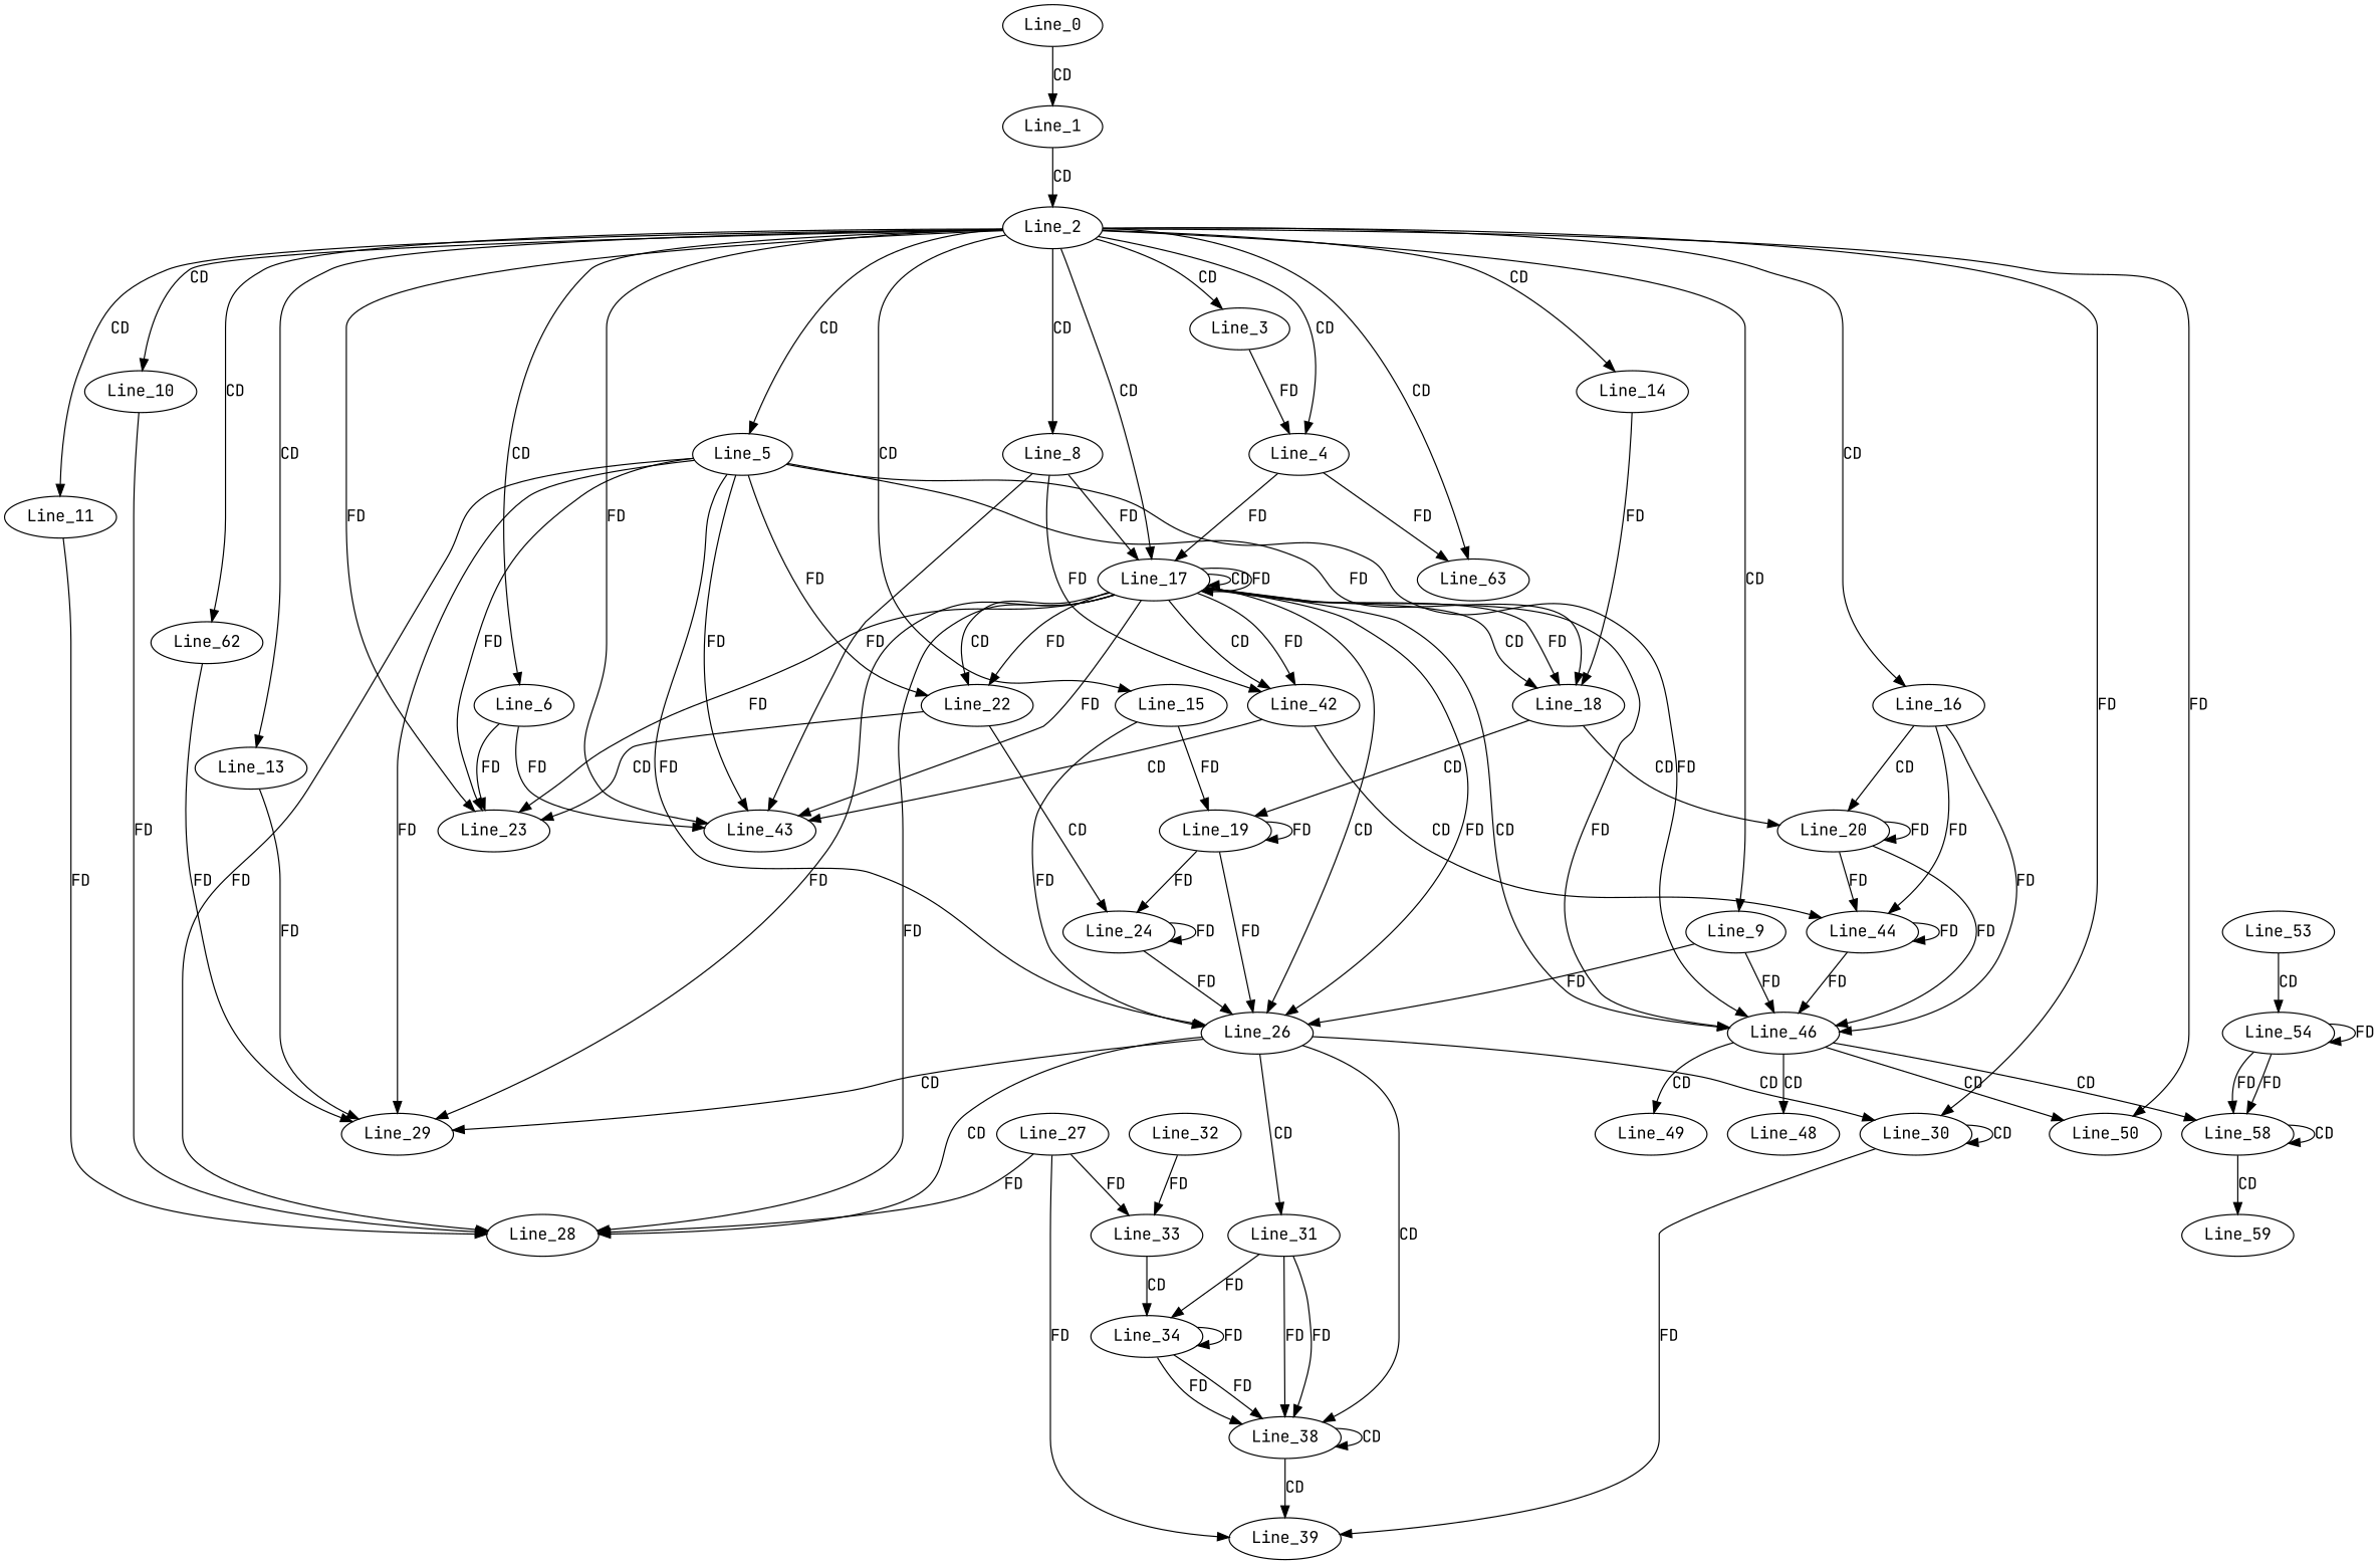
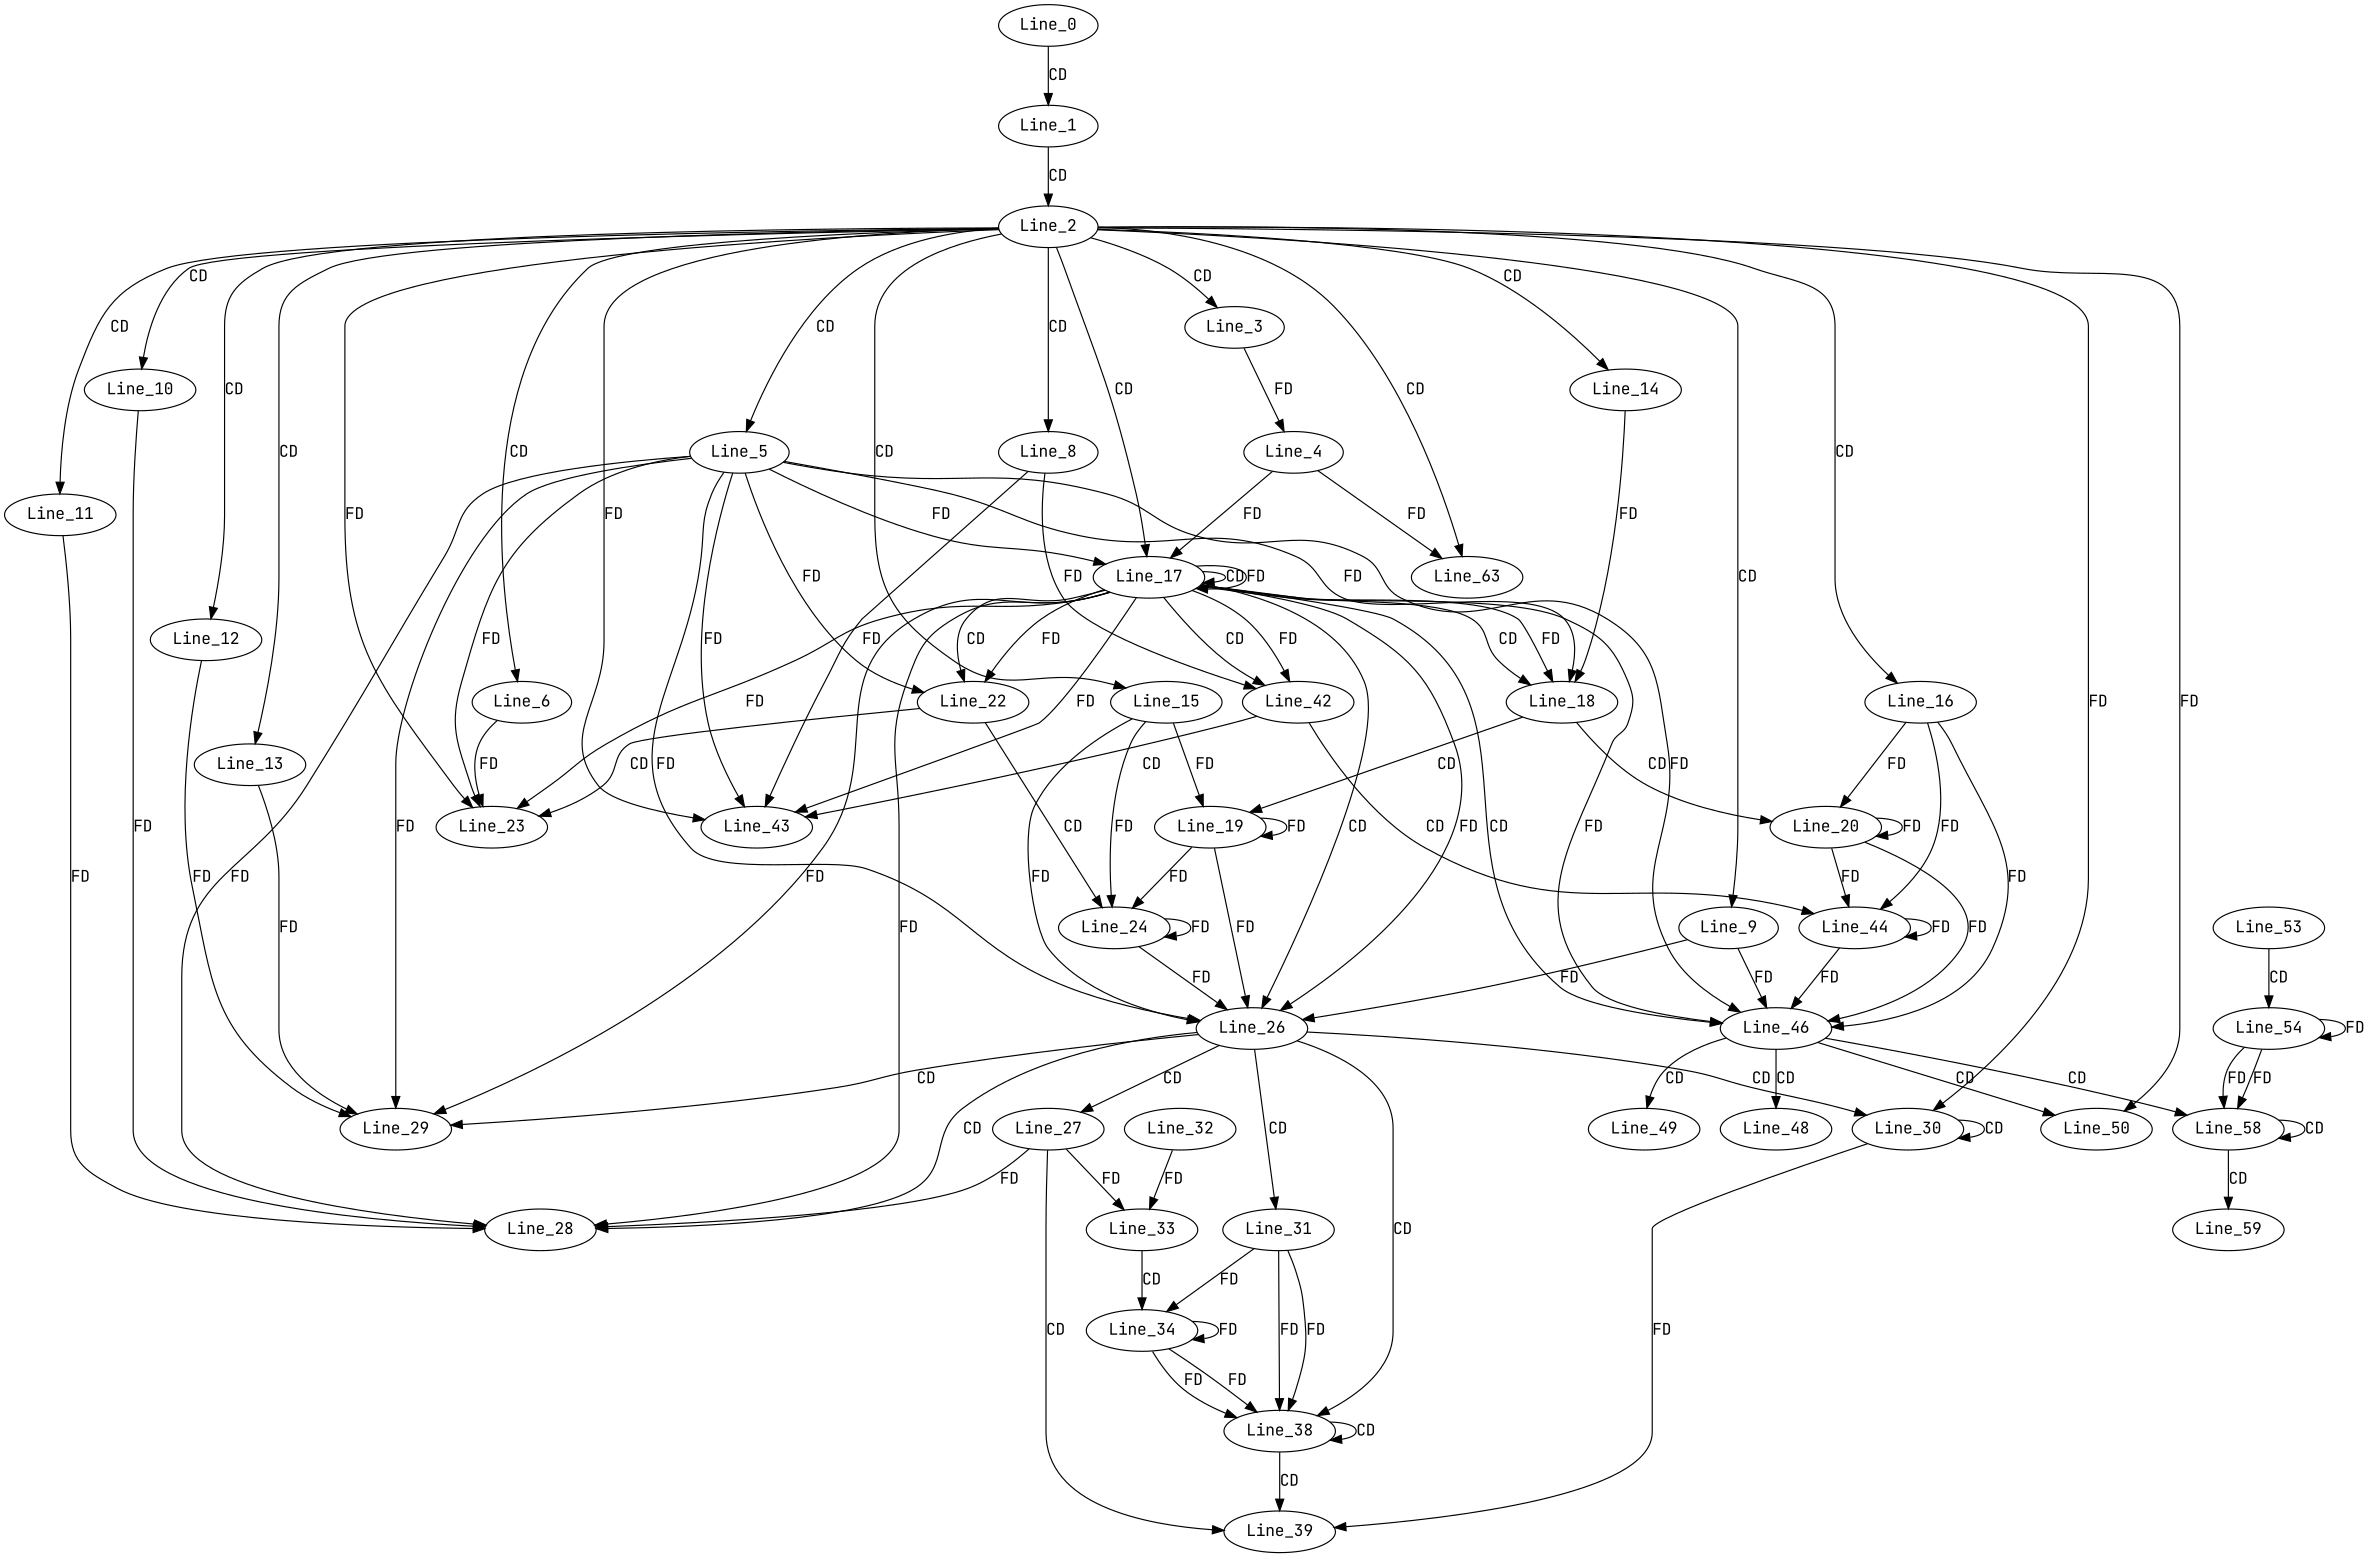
  digraph {
    fontname="JetBrains Mono"
    node [fontname="JetBrains Mono"]
    edge [fontname="JetBrains Mono"]
    Line_0
    Line_1
    Line_2
    Line_3
    Line_4
    Line_5
    Line_6
    Line_8
    Line_9
    Line_10
    Line_11
-   Line_12 [label=Line_62]
+   Line_12
    Line_13
    Line_14
    Line_15
    Line_16
    Line_17
    Line_23
    Line_30
    Line_43
    Line_50
    Line_63
    Line_18
    Line_22
    Line_26
    Line_28
    Line_29
    Line_46
    Line_42
    Line_19
    Line_24
    Line_20
    Line_44
    Line_39
    Line_27
    Line_31
    Line_38
    Line_48
    Line_49
    Line_58
    Line_33
    Line_34
    Line_32
    Line_59
    Line_53
    Line_54
    Line_0 -> Line_1 [label=CD]
    Line_1 -> Line_2 [label=CD]
    Line_2 -> Line_3 [label=CD]
-   Line_2 -> Line_4 [label=CD]
    Line_2 -> Line_5 [label=CD]
    Line_2 -> Line_6 [label=CD]
    Line_2 -> Line_8 [label=CD]
    Line_2 -> Line_9 [label=CD]
    Line_2 -> Line_10 [label=CD]
    Line_2 -> Line_11 [label=CD]
    Line_2 -> Line_12 [label=CD]
    Line_2 -> Line_13 [label=CD]
    Line_2 -> Line_14 [label=CD]
    Line_2 -> Line_15 [label=CD]
    Line_2 -> Line_16 [label=CD]
    Line_2 -> Line_17 [label=CD]
    Line_2 -> Line_23 [label=FD]
    Line_2 -> Line_30 [label=FD]
    Line_2 -> Line_43 [label=FD]
    Line_2 -> Line_50 [label=FD]
    Line_2 -> Line_63 [label=CD]
    Line_3 -> Line_4 [label=FD]
    Line_4 -> Line_17 [label=FD]
    Line_4 -> Line_63 [label=FD]
-   Line_8 -> Line_17 [label=FD]
+   Line_5 -> Line_17 [label=FD]
    Line_5 -> Line_23 [label=FD]
    Line_5 -> Line_43 [label=FD]
    Line_5 -> Line_18 [label=FD]
    Line_5 -> Line_22 [label=FD]
    Line_5 -> Line_26 [label=FD]
    Line_5 -> Line_28 [label=FD]
    Line_5 -> Line_29 [label=FD]
    Line_5 -> Line_46 [label=FD]
    Line_6 -> Line_23 [label=FD]
-   Line_6 -> Line_43 [label=FD]
    Line_8 -> Line_43 [label=FD]
    Line_8 -> Line_42 [label=FD]
    Line_9 -> Line_26 [label=FD]
    Line_9 -> Line_46 [label=FD]
    Line_10 -> Line_28 [label=FD]
    Line_11 -> Line_28 [label=FD]
    Line_12 -> Line_29 [label=FD]
    Line_13 -> Line_29 [label=FD]
    Line_14 -> Line_18 [label=FD]
    Line_15 -> Line_26 [label=FD]
    Line_15 -> Line_19 [label=FD]
+   Line_15 -> Line_24 [label=FD]
    Line_16 -> Line_46 [label=FD]
-   Line_16 -> Line_20 [label=CD]
+   Line_16 -> Line_20 [label=FD]
    Line_16 -> Line_44 [label=FD]
    Line_17 -> Line_17 [label=CD]
    Line_17 -> Line_17 [label=FD]
    Line_17 -> Line_23 [label=FD]
    Line_17 -> Line_43 [label=FD]
    Line_17 -> Line_18 [label=CD]
    Line_17 -> Line_18 [label=FD]
    Line_17 -> Line_22 [label=CD]
    Line_17 -> Line_22 [label=FD]
    Line_17 -> Line_26 [label=CD]
    Line_17 -> Line_26 [label=FD]
    Line_17 -> Line_28 [label=FD]
    Line_17 -> Line_29 [label=FD]
    Line_17 -> Line_46 [label=CD]
    Line_17 -> Line_46 [label=FD]
    Line_17 -> Line_42 [label=CD]
    Line_17 -> Line_42 [label=FD]
    Line_30 -> Line_30 [label=CD]
    Line_30 -> Line_39 [label=FD]
    Line_18 -> Line_19 [label=CD]
    Line_18 -> Line_20 [label=CD]
    Line_22 -> Line_23 [label=CD]
    Line_22 -> Line_24 [label=CD]
    Line_26 -> Line_30 [label=CD]
    Line_26 -> Line_28 [label=CD]
    Line_26 -> Line_29 [label=CD]
+   Line_26 -> Line_27 [label=CD]
    Line_26 -> Line_31 [label=CD]
    Line_26 -> Line_38 [label=CD]
    Line_46 -> Line_50 [label=CD]
    Line_46 -> Line_48 [label=CD]
    Line_46 -> Line_49 [label=CD]
    Line_46 -> Line_58 [label=CD]
    Line_42 -> Line_43 [label=CD]
    Line_42 -> Line_44 [label=CD]
    Line_19 -> Line_26 [label=FD]
    Line_19 -> Line_19 [label=FD]
    Line_19 -> Line_24 [label=FD]
    Line_24 -> Line_26 [label=FD]
    Line_24 -> Line_24 [label=FD]
    Line_20 -> Line_46 [label=FD]
    Line_20 -> Line_20 [label=FD]
    Line_20 -> Line_44 [label=FD]
    Line_44 -> Line_46 [label=FD]
    Line_44 -> Line_44 [label=FD]
    Line_27 -> Line_28 [label=FD]
-   Line_27 -> Line_39 [label=FD]
+   Line_27 -> Line_39 [label=CD]
    Line_27 -> Line_33 [label=FD]
    Line_31 -> Line_38 [label=FD]
    Line_31 -> Line_38 [label=FD]
    Line_31 -> Line_34 [label=FD]
    Line_38 -> Line_39 [label=CD]
    Line_38 -> Line_38 [label=CD]
    Line_58 -> Line_58 [label=CD]
    Line_58 -> Line_59 [label=CD]
    Line_33 -> Line_34 [label=CD]
    Line_34 -> Line_38 [label=FD]
    Line_34 -> Line_38 [label=FD]
    Line_34 -> Line_34 [label=FD]
    Line_32 -> Line_33 [label=FD]
    Line_53 -> Line_54 [label=CD]
    Line_54 -> Line_58 [label=FD]
    Line_54 -> Line_58 [label=FD]
    Line_54 -> Line_54 [label=FD]
  }
